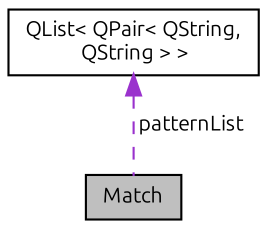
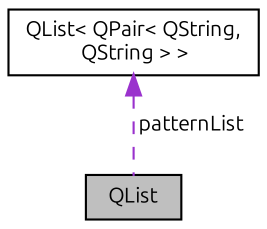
  digraph {
    fontname=Ubuntu
    node [color=black fontname=Ubuntu fontsize=10 shape=record style=filled]
-   n1 [fillcolor=grey75 fontcolor=black height=0.2 label=Match width=0.4]
+   n1 [fillcolor=grey75 fontcolor=black height=0.2 label=QList width=0.4]
    n2 [fillcolor=white height=0.2 label="QList\< QPair\< QString,\l QString \> \>" width=0.4]
    n2 -> n1 [color=darkorchid3 dir=back fontname=Ubuntu fontsize=10 label=" patternList" labelfontname=Helvetica labelfontsize=10 style=dashed]
  }
